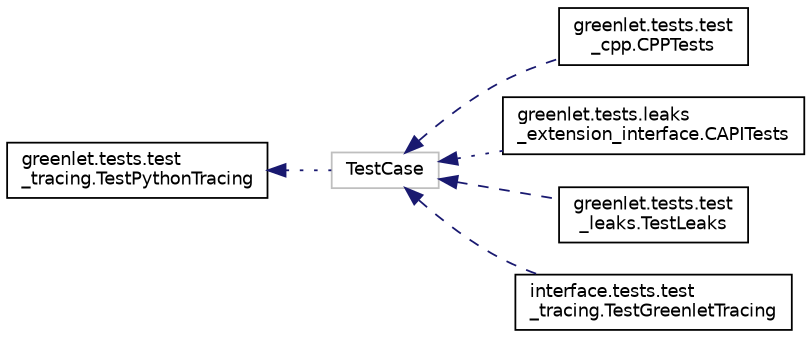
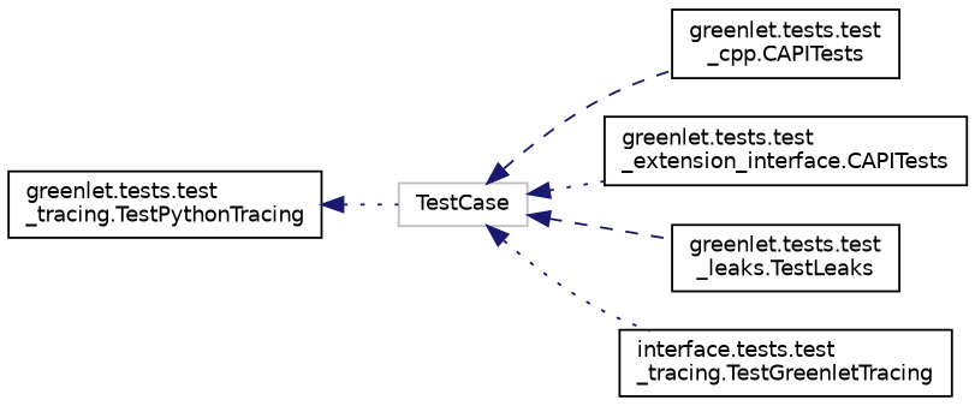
  digraph {
    rankdir=LR
    node [color=black fillcolor=white fontname=Helvetica fontsize=10 shape=record style=filled]
    edge [color=midnightblue dir=back fontname=Helvetica fontsize=10 labelfontname=Helvetica labelfontsize=10 style=dotted]
    n1 [color=grey75 height=0.2 label=TestCase width=0.4]
-   n2 [height=0.2 label="greenlet.tests.test\l_cpp.CPPTests" width=0.4]
-   n3 [height=0.2 label="greenlet.tests.leaks\l_extension_interface.CAPITests" width=0.4]
+   n2 [height=0.2 label="greenlet.tests.test\l_cpp.CAPITests" width=0.4]
+   n3 [height=0.2 label="greenlet.tests.test\l_extension_interface.CAPITests" width=0.4]
    n4 [height=0.2 label="greenlet.tests.test\l_leaks.TestLeaks" width=0.4]
    n5 [height=0.2 label="interface.tests.test\l_tracing.TestGreenletTracing" width=0.4]
    n6 [height=0.2 label="greenlet.tests.test\l_tracing.TestPythonTracing" width=0.4]
    n1 -> n2 [style=dashed]
    n1 -> n3
    n1 -> n4 [style=dashed]
-   n1 -> n5 [style=dashed]
+   n1 -> n5
    n6 -> n1
  }
